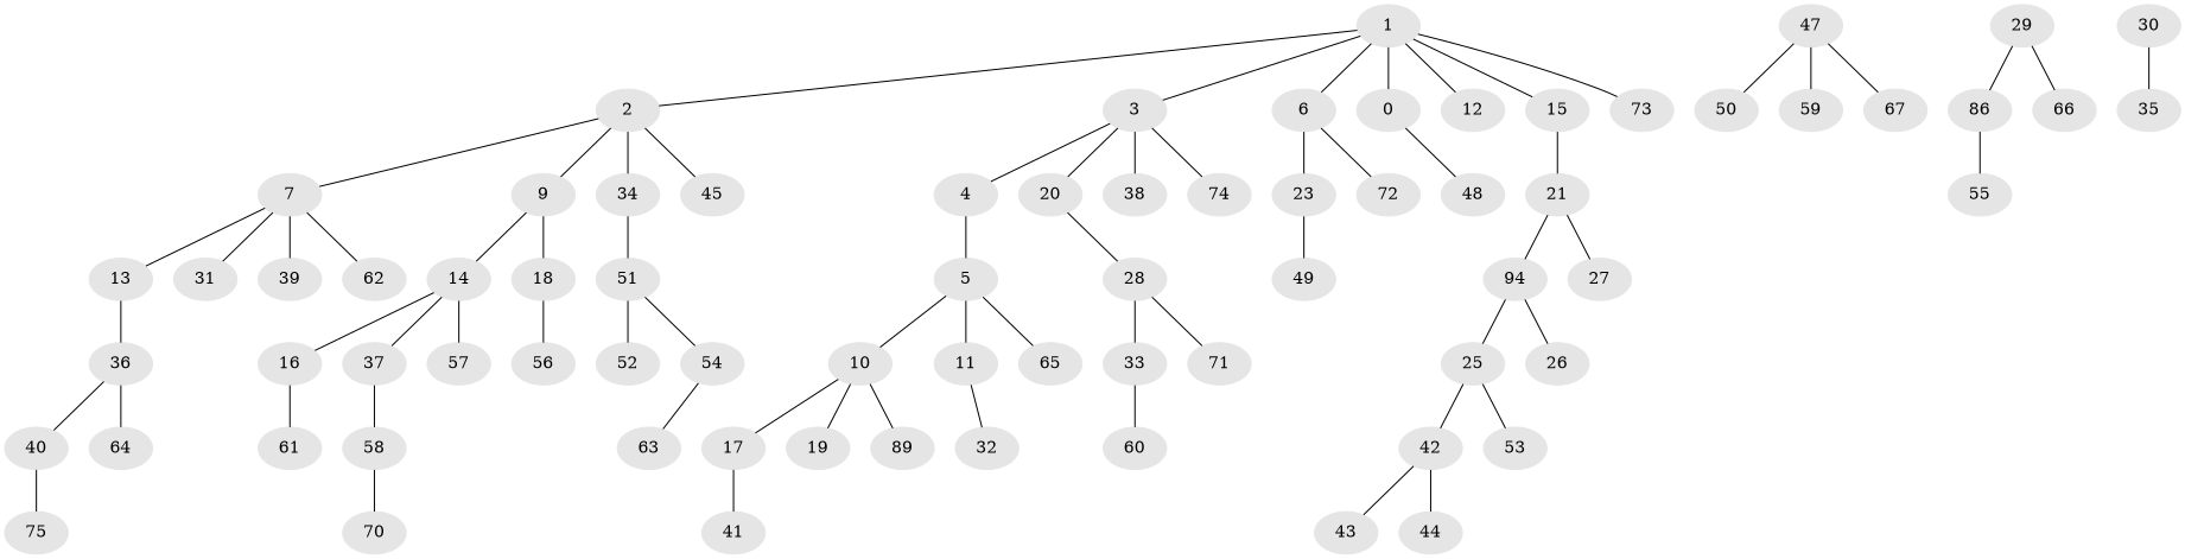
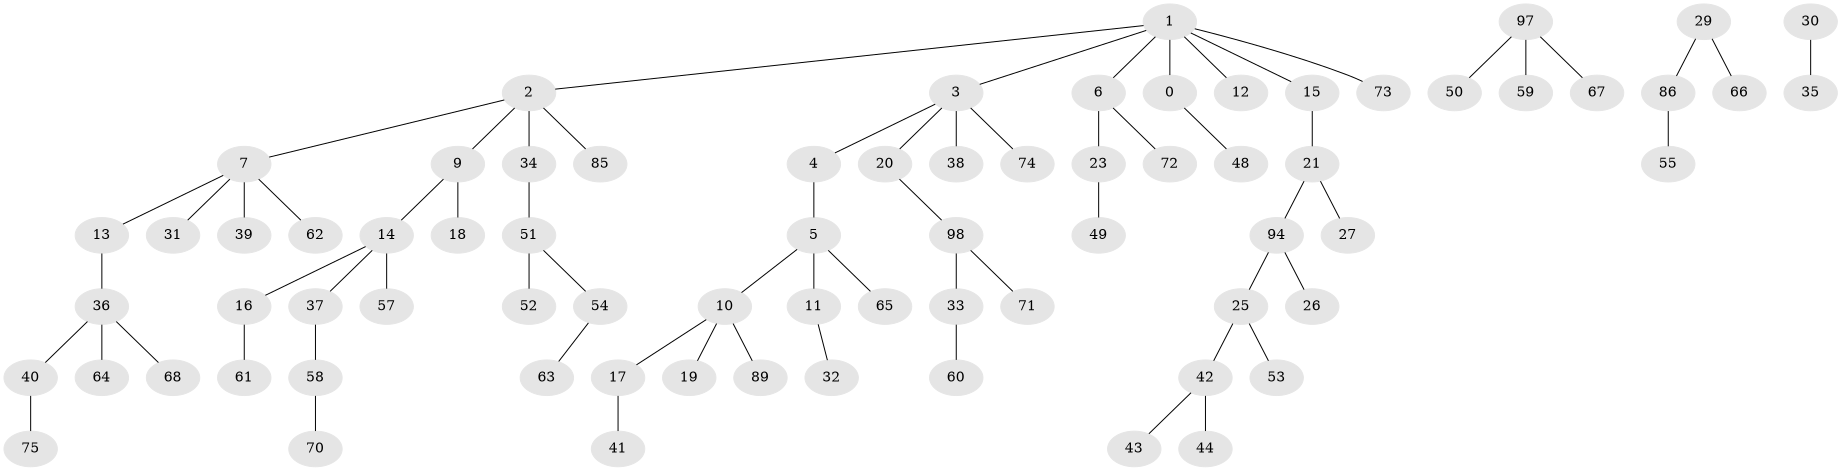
  graph {
    node [color=gray90 style=filled]
    edge [weight=1.0]
    1
    2
    3
    6
    n5 [label=0]
    12
    15
    73
    7
    9
    34
-   45
+   45 [label=85]
    4
    20
    38
    74
    23
    72
    48
    21
    13
    31
    39
    62
    14
    18
    51
    5
-   28
+   28 [label=98]
    10
    11
    65
-   47
+   47 [label=97]
    50
    59
    67
    17
    19
    n39 [label=89]
    32
    49
    36
    16
    37
    57
-   56
    41
    40
    64
+   68
    61
    58
    n53 [label=94]
    27
    33
    71
    25
    26
    n59 [label=86]
    29
    66
    30
    35
    42
    53
    43
    44
    60
    55
    52
    54
    75
    70
    63
    1 -- 2
    1 -- 3
    1 -- 6
    1 -- n5
    1 -- 12
    1 -- 15
    1 -- 73
    2 -- 7
    2 -- 9
    2 -- 34
    2 -- 45
    3 -- 4
    3 -- 20
    3 -- 38
    3 -- 74
    6 -- 23
    6 -- 72
    n5 -- 48
    15 -- 21
    7 -- 13
    7 -- 31
    7 -- 39
    7 -- 62
    9 -- 14
    9 -- 18
    34 -- 51
    4 -- 5
    20 -- 28
    23 -- 49
    21 -- n53
    21 -- 27
    13 -- 36
    14 -- 16
    14 -- 37
    14 -- 57
-   18 -- 56
    51 -- 52
    51 -- 54
    5 -- 10
    5 -- 11
    5 -- 65
    28 -- 33
    28 -- 71
    10 -- 17
    10 -- 19
    10 -- n39
    11 -- 32 [weight=2.0]
    47 -- 50
    47 -- 59
    47 -- 67
    17 -- 41
    36 -- 40
    36 -- 64
+   36 -- 68
    16 -- 61
    37 -- 58
    40 -- 75
    58 -- 70
    n53 -- 25
    n53 -- 26
    33 -- 60
    25 -- 42
    25 -- 53
    n59 -- 55
    29 -- n59
    29 -- 66
    30 -- 35
    42 -- 43
    42 -- 44 [weight=2.0]
    54 -- 63
  }
